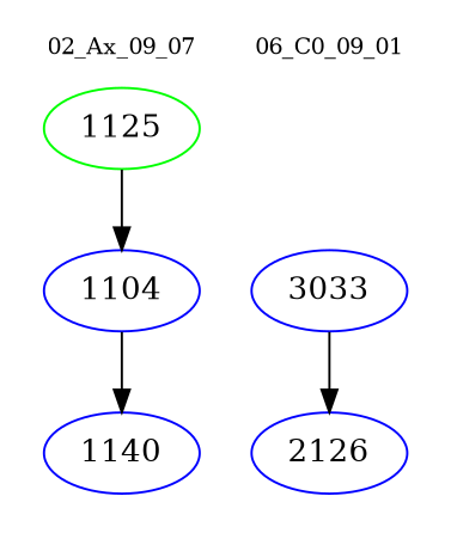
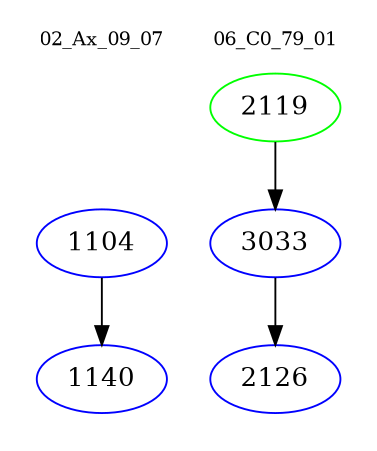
  digraph {
    node [color=blue]
    edge [color=black]
-   n1 [color=green label=1125]
    n2 [label=1104]
    n3 [label=1140]
+   n4 [color=green label=2119]
    n5 [label=3033]
    n6 [label=2126]
    subgraph cluster_1 {
      color=white
      fontsize=10
      label="02_Ax_09_07"
-     n1
      n2
      n3
    }
    subgraph cluster_2 {
      color=white
      fontsize=10
-     label="06_C0_09_01"
+     label="06_C0_79_01"
+     n4
      n5
      n6
    }
-   n1 -> n2
    n2 -> n3
+   n4 -> n5
    n5 -> n6
  }
